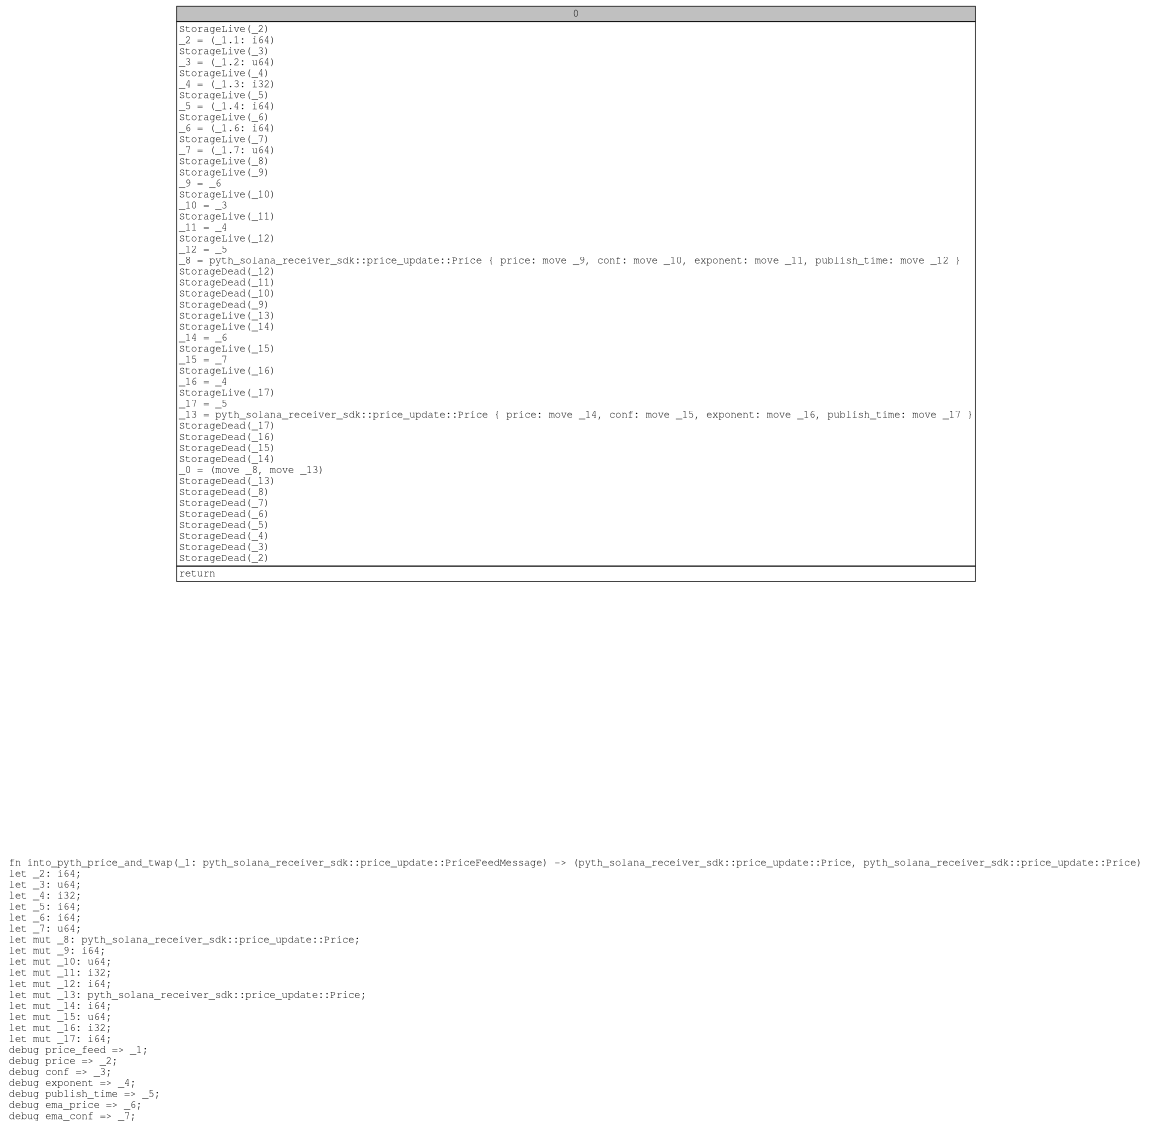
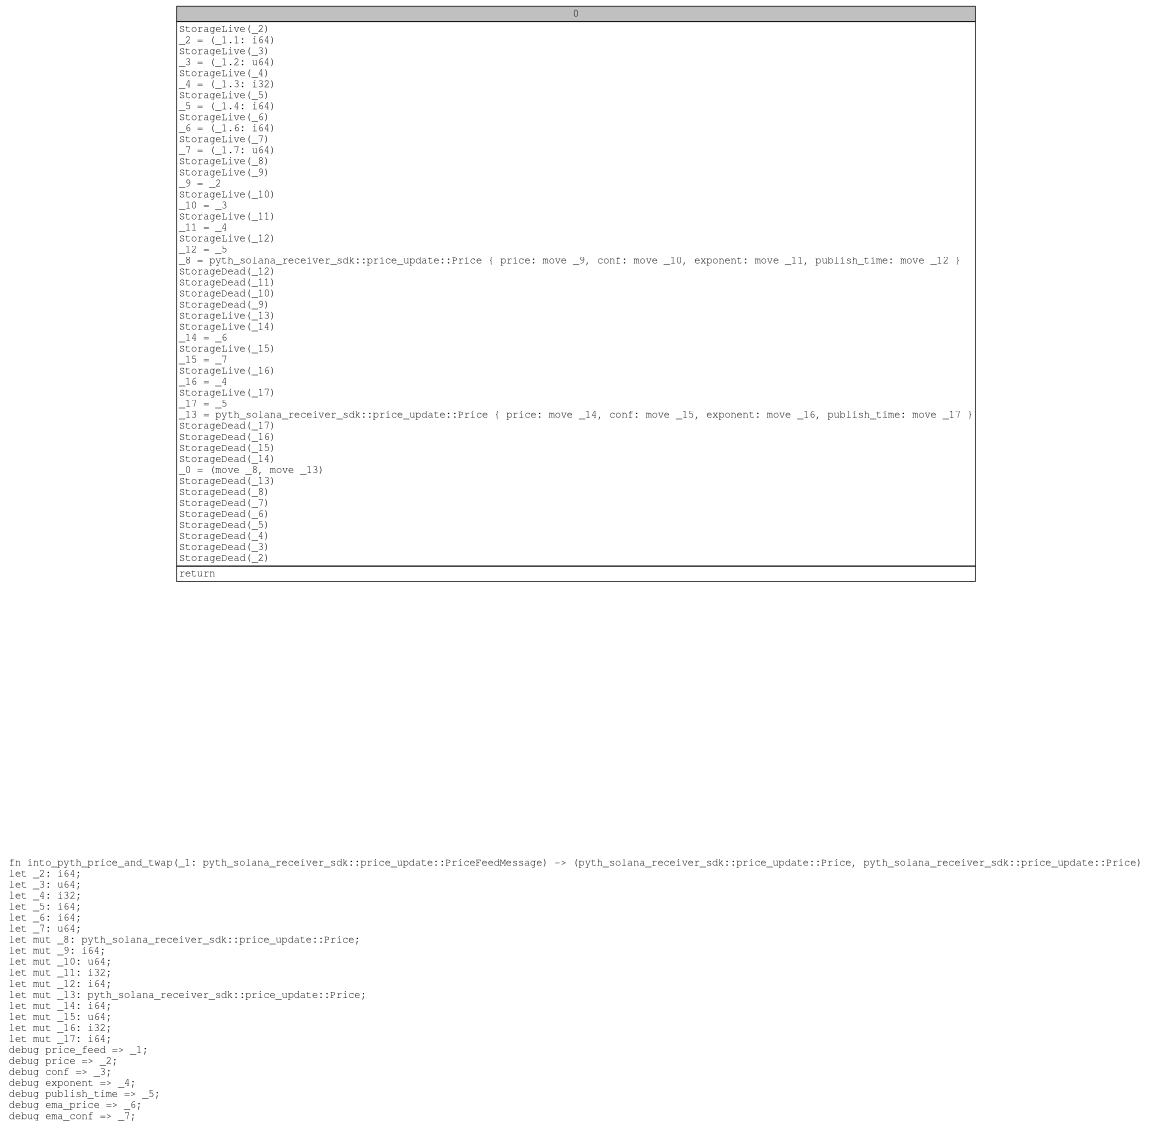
  digraph {
    fontname="Courier, monospace"
    label=<fn into_pyth_price_and_twap(_1: pyth_solana_receiver_sdk::price_update::PriceFeedMessage) -&gt; (pyth_solana_receiver_sdk::price_update::Price, pyth_solana_receiver_sdk::price_update::Price)<br align="left"/>let _2: i64;<br align="left"/>let _3: u64;<br align="left"/>let _4: i32;<br align="left"/>let _5: i64;<br align="left"/>let _6: i64;<br align="left"/>let _7: u64;<br align="left"/>let mut _8: pyth_solana_receiver_sdk::price_update::Price;<br align="left"/>let mut _9: i64;<br align="left"/>let mut _10: u64;<br align="left"/>let mut _11: i32;<br align="left"/>let mut _12: i64;<br align="left"/>let mut _13: pyth_solana_receiver_sdk::price_update::Price;<br align="left"/>let mut _14: i64;<br align="left"/>let mut _15: u64;<br align="left"/>let mut _16: i32;<br align="left"/>let mut _17: i64;<br align="left"/>debug price_feed =&gt; _1;<br align="left"/>debug price =&gt; _2;<br align="left"/>debug conf =&gt; _3;<br align="left"/>debug exponent =&gt; _4;<br align="left"/>debug publish_time =&gt; _5;<br align="left"/>debug ema_price =&gt; _6;<br align="left"/>debug ema_conf =&gt; _7;<br align="left"/>>
-   n1 [fontname="Courier, monospace" label=<<table border="0" cellborder="1" cellspacing="0"><tr><td bgcolor="gray" align="center" colspan="1">0</td></tr><tr><td align="left" balign="left">StorageLive(_2)<br/>_2 = (_1.1: i64)<br/>StorageLive(_3)<br/>_3 = (_1.2: u64)<br/>StorageLive(_4)<br/>_4 = (_1.3: i32)<br/>StorageLive(_5)<br/>_5 = (_1.4: i64)<br/>StorageLive(_6)<br/>_6 = (_1.6: i64)<br/>StorageLive(_7)<br/>_7 = (_1.7: u64)<br/>StorageLive(_8)<br/>StorageLive(_9)<br/>_9 = _6<br/>StorageLive(_10)<br/>_10 = _3<br/>StorageLive(_11)<br/>_11 = _4<br/>StorageLive(_12)<br/>_12 = _5<br/>_8 = pyth_solana_receiver_sdk::price_update::Price { price: move _9, conf: move _10, exponent: move _11, publish_time: move _12 }<br/>StorageDead(_12)<br/>StorageDead(_11)<br/>StorageDead(_10)<br/>StorageDead(_9)<br/>StorageLive(_13)<br/>StorageLive(_14)<br/>_14 = _6<br/>StorageLive(_15)<br/>_15 = _7<br/>StorageLive(_16)<br/>_16 = _4<br/>StorageLive(_17)<br/>_17 = _5<br/>_13 = pyth_solana_receiver_sdk::price_update::Price { price: move _14, conf: move _15, exponent: move _16, publish_time: move _17 }<br/>StorageDead(_17)<br/>StorageDead(_16)<br/>StorageDead(_15)<br/>StorageDead(_14)<br/>_0 = (move _8, move _13)<br/>StorageDead(_13)<br/>StorageDead(_8)<br/>StorageDead(_7)<br/>StorageDead(_6)<br/>StorageDead(_5)<br/>StorageDead(_4)<br/>StorageDead(_3)<br/>StorageDead(_2)<br/></td></tr><tr><td align="left">return</td></tr></table>> shape=none]
+   n1 [fontname="Courier, monospace" label=<<table border="0" cellborder="1" cellspacing="0"><tr><td bgcolor="gray" align="center" colspan="1">0</td></tr><tr><td align="left" balign="left">StorageLive(_2)<br/>_2 = (_1.1: i64)<br/>StorageLive(_3)<br/>_3 = (_1.2: u64)<br/>StorageLive(_4)<br/>_4 = (_1.3: i32)<br/>StorageLive(_5)<br/>_5 = (_1.4: i64)<br/>StorageLive(_6)<br/>_6 = (_1.6: i64)<br/>StorageLive(_7)<br/>_7 = (_1.7: u64)<br/>StorageLive(_8)<br/>StorageLive(_9)<br/>_9 = _2<br/>StorageLive(_10)<br/>_10 = _3<br/>StorageLive(_11)<br/>_11 = _4<br/>StorageLive(_12)<br/>_12 = _5<br/>_8 = pyth_solana_receiver_sdk::price_update::Price { price: move _9, conf: move _10, exponent: move _11, publish_time: move _12 }<br/>StorageDead(_12)<br/>StorageDead(_11)<br/>StorageDead(_10)<br/>StorageDead(_9)<br/>StorageLive(_13)<br/>StorageLive(_14)<br/>_14 = _6<br/>StorageLive(_15)<br/>_15 = _7<br/>StorageLive(_16)<br/>_16 = _4<br/>StorageLive(_17)<br/>_17 = _5<br/>_13 = pyth_solana_receiver_sdk::price_update::Price { price: move _14, conf: move _15, exponent: move _16, publish_time: move _17 }<br/>StorageDead(_17)<br/>StorageDead(_16)<br/>StorageDead(_15)<br/>StorageDead(_14)<br/>_0 = (move _8, move _13)<br/>StorageDead(_13)<br/>StorageDead(_8)<br/>StorageDead(_7)<br/>StorageDead(_6)<br/>StorageDead(_5)<br/>StorageDead(_4)<br/>StorageDead(_3)<br/>StorageDead(_2)<br/></td></tr><tr><td align="left">return</td></tr></table>> shape=none]
  }
